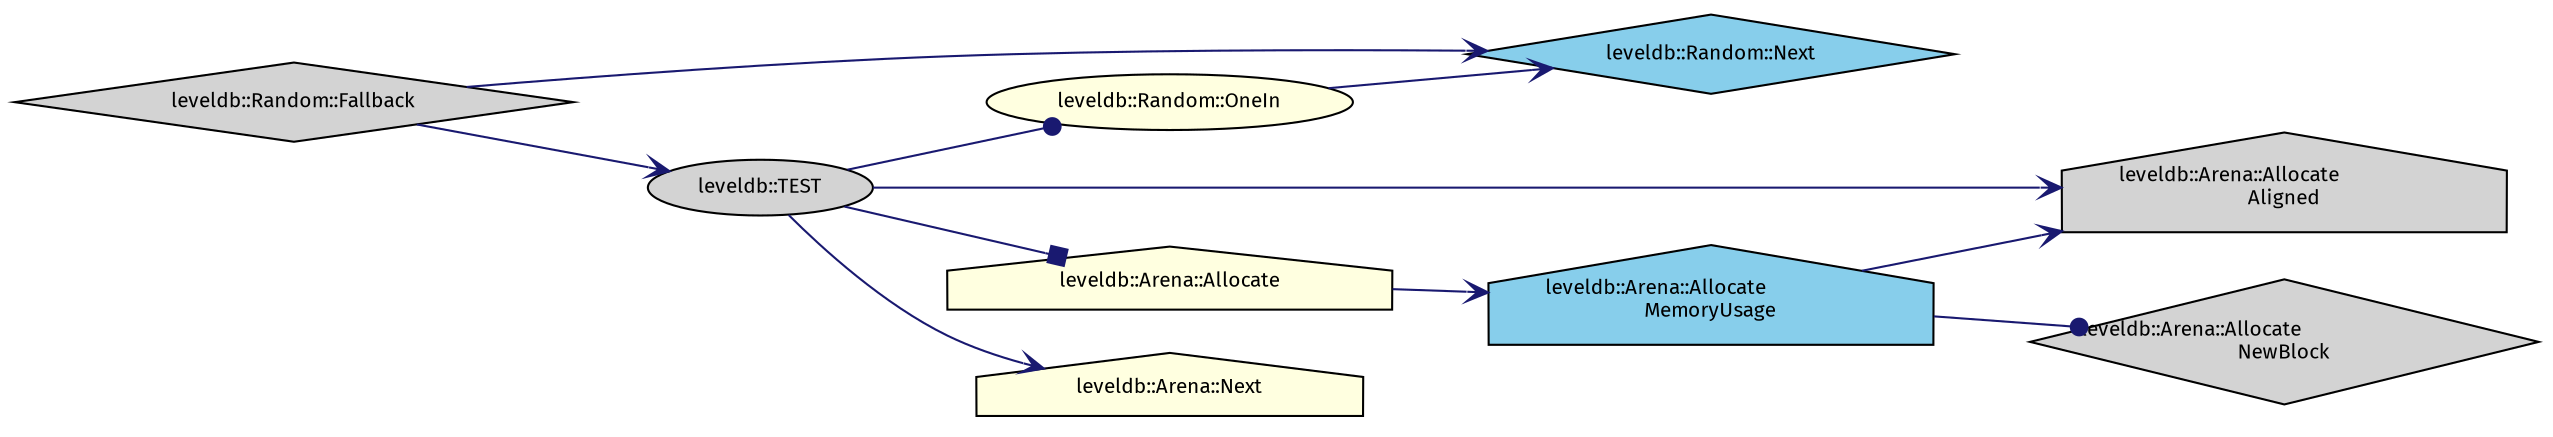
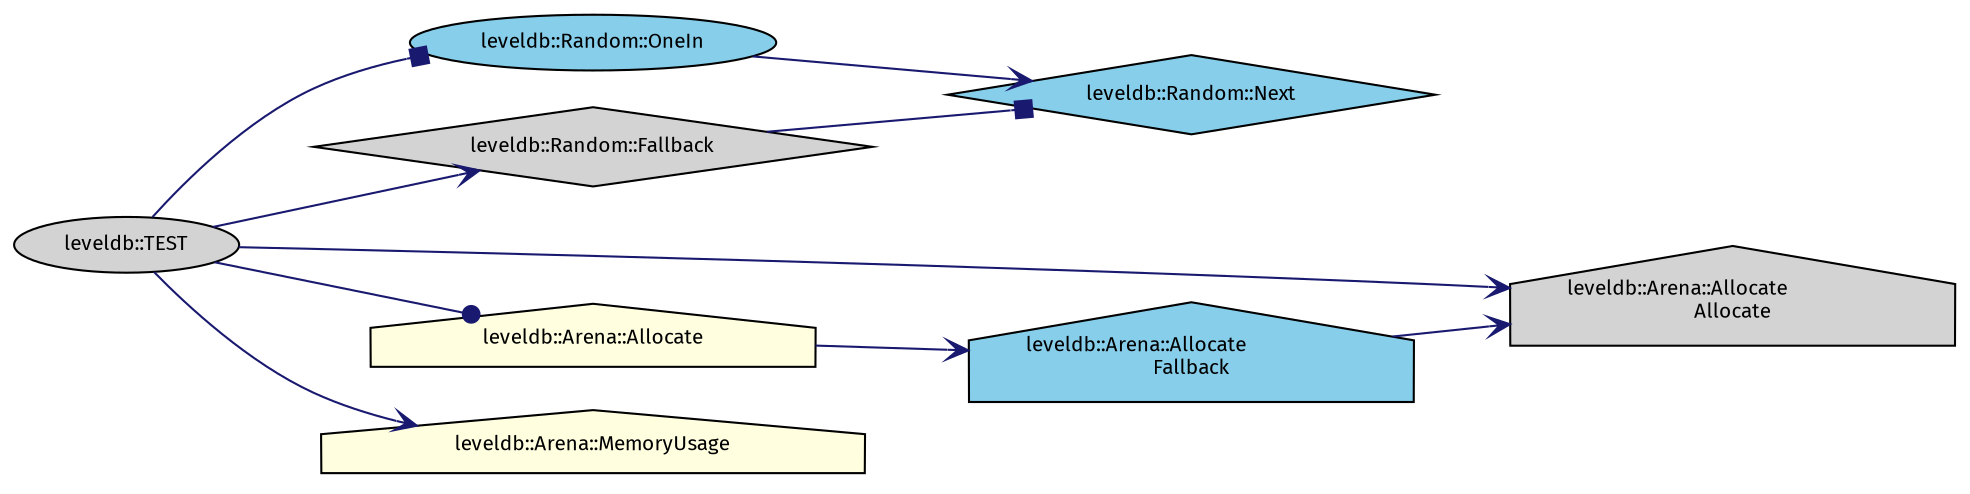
  digraph {
    fontname="Fira Sans"
    rankdir=LR
    node [color=black fillcolor=lightgrey fontname="Fira Sans" fontsize=10 shape=house style=filled]
    edge [arrowhead=vee color=midnightblue fontname="Fira Sans" fontsize=10 labelfontname=Helvetica labelfontsize=10 style=solid]
    n1 [fontcolor=black height=0.2 label="leveldb::TEST" shape=ellipse width=0.4]
-   n2 [fillcolor=lightyellow height=0.2 label="leveldb::Random::OneIn" shape=ellipse width=0.4]
+   n2 [fillcolor=skyblue height=0.2 label="leveldb::Random::OneIn" shape=ellipse width=0.4]
    n3 [height=0.2 label="leveldb::Random::Fallback" shape=diamond width=0.4]
-   n4 [height=0.2 label="leveldb::Arena::Allocate\lAligned" width=0.4]
+   n4 [height=0.2 label="leveldb::Arena::Allocate\lAllocate" width=0.4]
    n5 [fillcolor=lightyellow height=0.2 label="leveldb::Arena::Allocate" width=0.4]
-   n6 [fillcolor=lightyellow height=0.2 label="leveldb::Arena::Next" width=0.4]
+   n6 [fillcolor=lightyellow height=0.2 label="leveldb::Arena::MemoryUsage" width=0.4]
    n7 [fillcolor=skyblue height=0.2 label="leveldb::Random::Next" shape=diamond width=0.4]
-   n8 [fillcolor=skyblue height=0.2 label="leveldb::Arena::Allocate\lMemoryUsage" width=0.4]
-   n9 [height=0.2 label="leveldb::Arena::Allocate\lNewBlock" shape=diamond width=0.4]
-   n1 -> n2 [arrowhead=dot]
-   n3 -> n1
+   n8 [fillcolor=skyblue height=0.2 label="leveldb::Arena::Allocate\lFallback" width=0.4]
+   n1 -> n2 [arrowhead=box]
+   n1 -> n3
    n1 -> n4
-   n1 -> n5 [arrowhead=box]
+   n1 -> n5 [arrowhead=dot]
    n1 -> n6
    n2 -> n7
-   n3 -> n7
+   n3 -> n7 [arrowhead=box]
    n5 -> n8
    n8 -> n4
-   n8 -> n9 [arrowhead=dot]
  }
